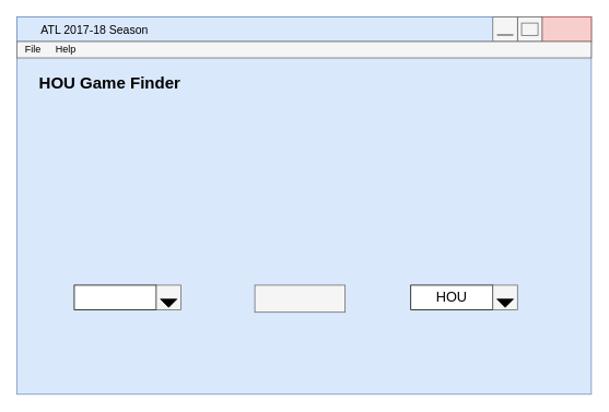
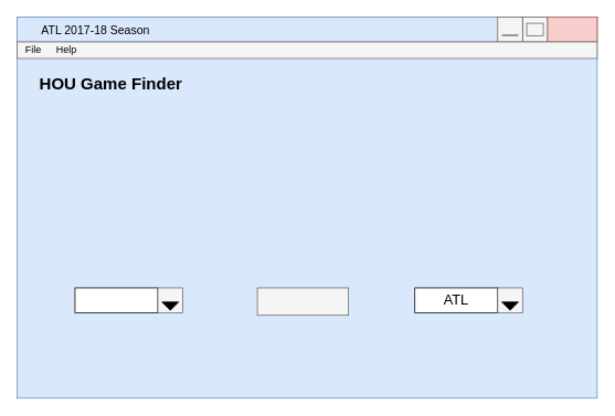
  <mxCell id="0" />
  <mxCell id="1" parent="0" />
  <mxCell id="2" value="" style="rounded=0;whiteSpace=wrap;html=1;fillColor=#dae8fc;strokeColor=#6c8ebf;" vertex="1" parent="1"><mxGeometry x="20" y="20" width="700" height="460" as="geometry" /></mxCell>
  <mxCell id="3" value="" style="rounded=0;whiteSpace=wrap;html=1;fillColor=#dae8fc;strokeColor=#6c8ebf;" vertex="1" parent="1"><mxGeometry x="20" y="20" width="700" height="30" as="geometry" /></mxCell>
  <mxCell id="4" value="" style="rounded=0;whiteSpace=wrap;html=1;fillColor=#f8cecc;strokeColor=#b85450;" vertex="1" parent="1"><mxGeometry x="660" y="20" width="60" height="30" as="geometry" /></mxCell>
  <mxCell id="5" value="" style="rounded=0;whiteSpace=wrap;html=1;fillColor=#f5f5f5;strokeColor=#666666;fontColor=#333333;" vertex="1" parent="1"><mxGeometry x="630" y="20" width="30" height="30" as="geometry" /></mxCell>
  <mxCell id="6" value="" style="rounded=0;whiteSpace=wrap;html=1;fillColor=#f5f5f5;strokeColor=#666666;fontColor=#333333;" vertex="1" parent="1"><mxGeometry x="600" y="20" width="30" height="30" as="geometry" /></mxCell>
  <mxCell id="7" value="" style="line;strokeWidth=1;rotatable=0;dashed=0;labelPosition=right;align=left;verticalAlign=middle;spacingTop=0;spacingLeft=6;points=[];portConstraint=eastwest;" vertex="1" parent="1"><mxGeometry x="605" y="37" width="20" height="10" as="geometry" /></mxCell>
  <mxCell id="8" value="" style="rounded=0;whiteSpace=wrap;html=1;fillColor=#f5f5f5;strokeColor=#666666;fontColor=#333333;" vertex="1" parent="1"><mxGeometry x="635" y="27.5" width="20" height="15" as="geometry" /></mxCell>
  <mxCell id="9" value="" style="shape=image;html=1;verticalAlign=top;verticalLabelPosition=bottom;labelBackgroundColor=#ffffff;imageAspect=0;aspect=fixed;image=https://cdn1.iconfinder.com/data/icons/feather-2/24/x-128.png" vertex="1" parent="1"><mxGeometry x="675.5" y="20" width="29" height="29" as="geometry" /></mxCell>
  <mxCell id="10" value="&lt;font style=&quot;font-size: 14px&quot;&gt;ATL 2017-18 Season&lt;/font&gt;" style="text;html=1;strokeColor=none;fillColor=none;align=center;verticalAlign=middle;whiteSpace=wrap;rounded=0;" vertex="1" parent="1"><mxGeometry x="40" y="22" width="150" height="28" as="geometry" /></mxCell>
  <mxCell id="11" value="" style="shape=image;verticalLabelPosition=bottom;labelBackgroundColor=#ffffff;verticalAlign=top;aspect=fixed;imageAspect=0;image=https://pngimg.com/uploads/nba/nba_PNG20.png;" vertex="1" parent="1"><mxGeometry x="28.75" y="22" width="11.25" height="25" as="geometry" /></mxCell>
  <mxCell id="12" value="" style="rounded=0;whiteSpace=wrap;html=1;fillColor=#f5f5f5;strokeColor=#666666;fontColor=#333333;" vertex="1" parent="1"><mxGeometry x="20" y="50" width="700" height="20" as="geometry" /></mxCell>
  <mxCell id="13" value="File" style="text;html=1;strokeColor=none;fillColor=none;align=center;verticalAlign=middle;whiteSpace=wrap;rounded=0;" vertex="1" parent="1"><mxGeometry x="20" y="50" width="40" height="20" as="geometry" /></mxCell>
  <mxCell id="14" value="Help" style="text;html=1;strokeColor=none;fillColor=none;align=center;verticalAlign=middle;whiteSpace=wrap;rounded=0;" vertex="1" parent="1"><mxGeometry x="60" y="50" width="40" height="20" as="geometry" /></mxCell>
  <mxCell id="15" value="" style="shape=image;verticalLabelPosition=bottom;labelBackgroundColor=#ffffff;verticalAlign=top;aspect=fixed;imageAspect=0;image=https://upload.wikimedia.org/wikipedia/commons/6/6c/Houston-Rockets-logo.png;" vertex="1" parent="1"><mxGeometry x="70" y="227" width="177.48" height="100" as="geometry" /></mxCell>
  <mxCell id="16" value="" style="group" vertex="1" connectable="0" parent="1"><mxGeometry x="90" y="347" width="130" height="30" as="geometry" /></mxCell>
  <mxCell id="17" value="" style="rounded=0;whiteSpace=wrap;html=1;" vertex="1" parent="16"><mxGeometry width="100" height="30" as="geometry" /></mxCell>
  <mxCell id="18" value="" style="rounded=0;whiteSpace=wrap;html=1;fillColor=#f5f5f5;strokeColor=#666666;fontColor=#333333;" vertex="1" parent="16"><mxGeometry x="100" width="30" height="30" as="geometry" /></mxCell>
  <mxCell id="19" value="" style="triangle;whiteSpace=wrap;html=1;rotation=90;fillColor=#000000;" vertex="1" parent="16"><mxGeometry x="110" y="12" width="10" height="20" as="geometry" /></mxCell>
  <mxCell id="20" value="" style="group" vertex="1" connectable="0" parent="1"><mxGeometry x="500" y="347" width="130" height="35" as="geometry" /></mxCell>
  <mxCell id="21" value="" style="rounded=0;whiteSpace=wrap;html=1;" vertex="1" parent="20"><mxGeometry width="100" height="30" as="geometry" /></mxCell>
  <mxCell id="22" value="" style="rounded=0;whiteSpace=wrap;html=1;fillColor=#f5f5f5;strokeColor=#666666;fontColor=#333333;" vertex="1" parent="20"><mxGeometry x="100" width="30" height="30" as="geometry" /></mxCell>
  <mxCell id="23" value="" style="triangle;whiteSpace=wrap;html=1;rotation=90;fillColor=#000000;" vertex="1" parent="20"><mxGeometry x="110" y="12" width="10" height="20" as="geometry" /></mxCell>
- <mxCell id="24" value="&lt;font style=&quot;font-size: 17px&quot;&gt;HOU&lt;/font&gt;" style="text;html=1;strokeColor=none;fillColor=none;align=center;verticalAlign=middle;whiteSpace=wrap;rounded=0;" vertex="1" parent="20"><mxGeometry y="-5" width="100" height="40" as="geometry" /></mxCell>
+ <mxCell id="24" value="&lt;font style=&quot;font-size: 17px&quot;&gt;ATL&lt;/font&gt;" style="text;html=1;strokeColor=none;fillColor=none;align=center;verticalAlign=middle;whiteSpace=wrap;rounded=0;" vertex="1" parent="20"><mxGeometry y="-5" width="100" height="40" as="geometry" /></mxCell>
  <mxCell id="25" value="" style="shape=image;verticalLabelPosition=bottom;labelBackgroundColor=#ffffff;verticalAlign=top;aspect=fixed;imageAspect=0;image=https://logos-world.net/wp-content/uploads/2020/05/Atlanta-Hawks-logo.png;" vertex="1" parent="1"><mxGeometry x="470" y="227.7" width="175" height="98.6" as="geometry" /></mxCell>
  <mxCell id="26" value="&lt;font style=&quot;font-size: 20px&quot;&gt;&lt;b&gt;HOU Game Finder&lt;/b&gt;&lt;/font&gt;" style="text;html=1;strokeColor=none;fillColor=none;align=center;verticalAlign=middle;whiteSpace=wrap;rounded=0;" vertex="1" parent="1"><mxGeometry x="30" y="70" width="207.48" height="60" as="geometry" /></mxCell>
  <mxCell id="27" value="" style="rounded=0;whiteSpace=wrap;html=1;fillColor=#f5f5f5;strokeColor=#666666;fontColor=#333333;" vertex="1" parent="1"><mxGeometry x="310" y="347" width="110" height="33" as="geometry" /></mxCell>
